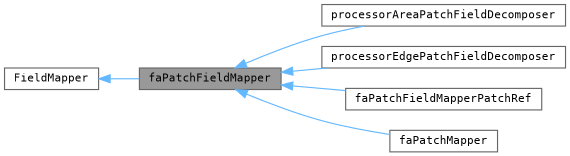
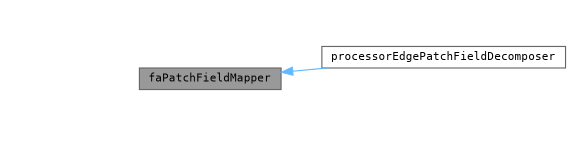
  digraph {
    fontname="DejaVu Sans Mono"
    rankdir=LR
    node [color=gray40 fillcolor=white fontname="DejaVu Sans Mono" fontsize=10 shape=box style=filled]
    edge [color=steelblue1 dir=back fontname="DejaVu Sans Mono" fontsize=10 labelfontname=Helvetica labelfontsize=10 style=solid]
    n1 [fillcolor=grey60 fontcolor=black height=0.2 label=faPatchFieldMapper width=0.4]
-   n2 [height=0.2 label=processorAreaPatchFieldDecomposer width=0.4]
    n3 [height=0.2 label=processorEdgePatchFieldDecomposer width=0.4]
-   n4 [height=0.2 label=faPatchFieldMapperPatchRef width=0.4]
-   n5 [height=0.2 label=faPatchMapper width=0.4]
-   n6 [height=0.2 label=FieldMapper width=0.4]
-   n1 -> n2
    n1 -> n3
-   n1 -> n4
-   n1 -> n5
-   n6 -> n1
  }
